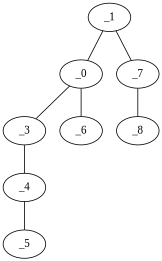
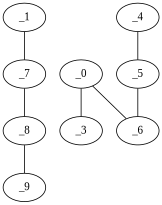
  graph {
    fontname="Liberation Serif"
    node [charge=0 chem=4 fontname="Liberation Serif" symbol="N  " x=2.809 y=-1.3184]
    edge [fontname="Liberation Serif" valence=1]
    _1 [y=0.2694]
    n2 [chem=1 label=_0 symbol="C  " y=-0.7306]
    _7 [chem=1 symbol="C  " x=3.6751 y=0.7694]
    _3 [x=2]
    _6 [x=3.618]
    _8 [x=3.6751 y=1.7694]
    _4 [x=2.309 y=-2.2694]
+   _9 [chem=1 symbol="C  " x=4.5411 y=2.2694]
    _5 [x=3.309 y=-2.2694]
-   _1 -- n2
    _1 -- _7 [valence=2]
    n2 -- _3 [valence=2]
    n2 -- _6
    _7 -- _8
-   _3 -- _4
+   _8 -- _9
    _4 -- _5 [valence=2]
+   _5 -- _6
  }
